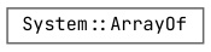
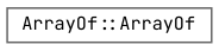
  digraph {
    rankdir=LR
    fontname="JetBrains Mono"
-   n1 [color=gray40 fillcolor=white fontname="JetBrains Mono" fontsize=10 height=0.2 label="System::ArrayOf" shape=record style=filled width=0.4]
+   n1 [color=gray40 fillcolor=white fontname="JetBrains Mono" fontsize=10 height=0.2 label="ArrayOf::ArrayOf" shape=record style=filled width=0.4]
  }
